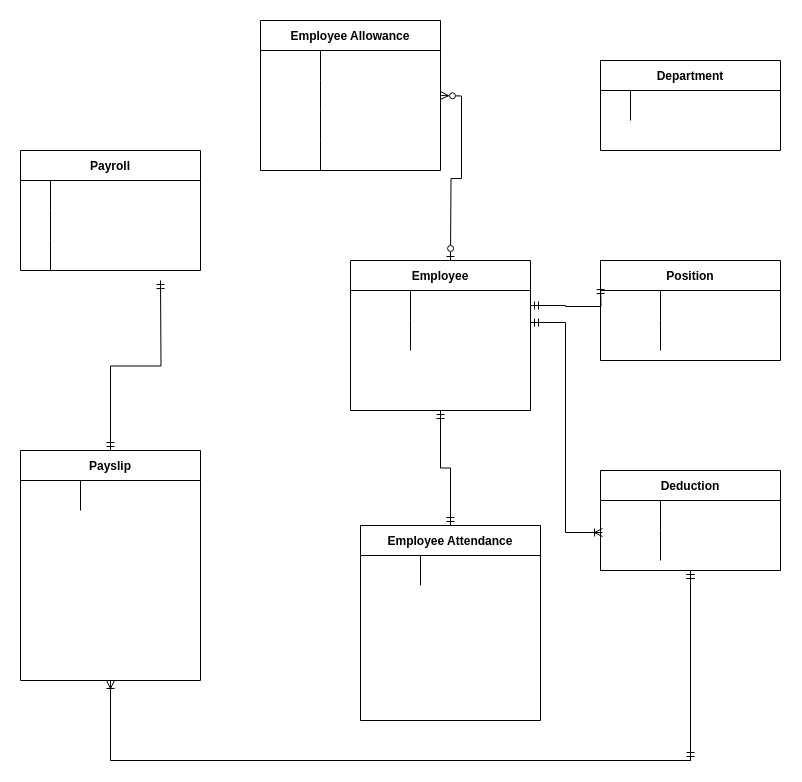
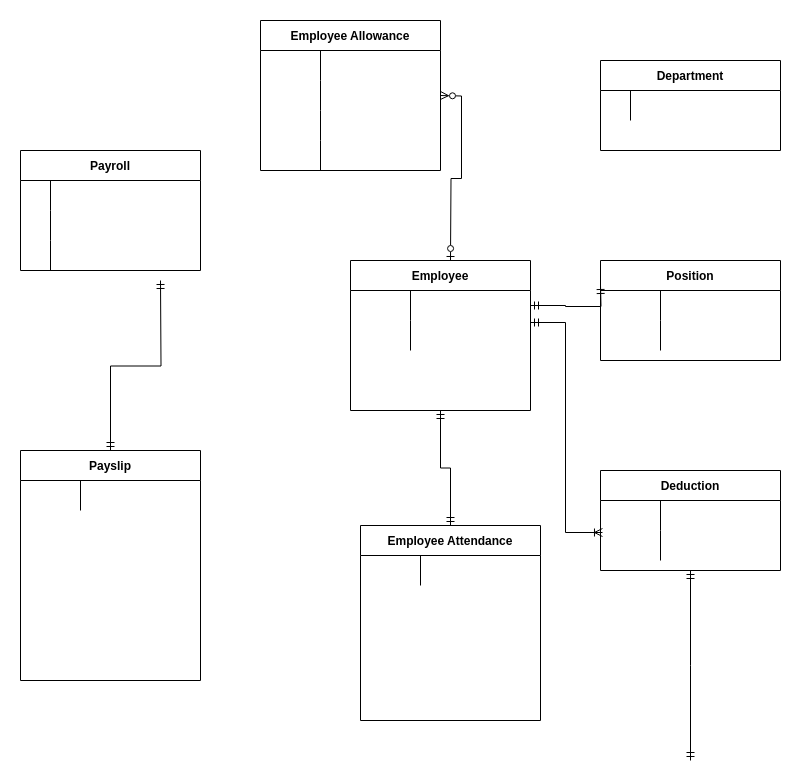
  <mxCell id="0" />
  <mxCell id="1" parent="0" />
  <mxCell id="2" style="edgeStyle=orthogonalEdgeStyle;rounded=0;orthogonalLoop=1;jettySize=auto;html=1;fontSize=18;startArrow=ERmandOne;startFill=0;endArrow=ERmandOne;endFill=0;entryX=0.5;entryY=0;entryDx=0;entryDy=0;" parent="1" target="59" edge="1"><mxGeometry relative="1" as="geometry"><mxPoint x="100" y="480" as="targetPoint" /><mxPoint x="160" y="280" as="sourcePoint" /></mxGeometry></mxCell>
  <mxCell id="3" value="Employee Allowance" style="shape=table;startSize=30;container=1;collapsible=1;childLayout=tableLayout;fixedRows=1;rowLines=0;fontStyle=1;align=center;resizeLast=1;" parent="1" vertex="1"><mxGeometry x="260" y="20" width="180" height="150" as="geometry"><mxRectangle x="270" y="490" width="160" height="30" as="alternateBounds" /></mxGeometry></mxCell>
  <mxCell id="4" value="" style="shape=tableRow;horizontal=0;startSize=0;swimlaneHead=0;swimlaneBody=0;fillColor=none;collapsible=0;dropTarget=0;points=[[0,0.5],[1,0.5]];portConstraint=eastwest;top=0;left=0;right=0;bottom=0;" parent="3" vertex="1"><mxGeometry y="30" width="180" height="30" as="geometry" /></mxCell>
  <mxCell id="5" value="" style="shape=partialRectangle;connectable=0;fillColor=none;top=0;left=0;bottom=0;right=0;fontStyle=1;overflow=hidden;" parent="4" vertex="1"><mxGeometry width="60" height="30" as="geometry"><mxRectangle width="60" height="30" as="alternateBounds" /></mxGeometry></mxCell>
  <mxCell id="6" value="" style="shape=partialRectangle;connectable=0;fillColor=none;top=0;left=0;bottom=0;right=0;align=left;spacingLeft=6;fontStyle=5;overflow=hidden;" parent="4" vertex="1"><mxGeometry x="60" width="120" height="30" as="geometry"><mxRectangle width="120" height="30" as="alternateBounds" /></mxGeometry></mxCell>
  <mxCell id="7" value="" style="shape=tableRow;horizontal=0;startSize=0;swimlaneHead=0;swimlaneBody=0;fillColor=none;collapsible=0;dropTarget=0;points=[[0,0.5],[1,0.5]];portConstraint=eastwest;top=0;left=0;right=0;bottom=0;" parent="3" vertex="1"><mxGeometry y="60" width="180" height="30" as="geometry" /></mxCell>
  <mxCell id="8" value="" style="shape=partialRectangle;connectable=0;fillColor=none;top=0;left=0;bottom=0;right=0;editable=1;overflow=hidden;" parent="7" vertex="1"><mxGeometry width="60" height="30" as="geometry"><mxRectangle width="60" height="30" as="alternateBounds" /></mxGeometry></mxCell>
  <mxCell id="9" value="" style="shape=partialRectangle;connectable=0;fillColor=none;top=0;left=0;bottom=0;right=0;align=left;spacingLeft=6;overflow=hidden;" parent="7" vertex="1"><mxGeometry x="60" width="120" height="30" as="geometry"><mxRectangle width="120" height="30" as="alternateBounds" /></mxGeometry></mxCell>
  <mxCell id="10" value="" style="shape=tableRow;horizontal=0;startSize=0;swimlaneHead=0;swimlaneBody=0;fillColor=none;collapsible=0;dropTarget=0;points=[[0,0.5],[1,0.5]];portConstraint=eastwest;top=0;left=0;right=0;bottom=0;" parent="3" vertex="1"><mxGeometry y="90" width="180" height="30" as="geometry" /></mxCell>
  <mxCell id="11" value="" style="shape=partialRectangle;connectable=0;fillColor=none;top=0;left=0;bottom=0;right=0;editable=1;overflow=hidden;" parent="10" vertex="1"><mxGeometry width="60" height="30" as="geometry"><mxRectangle width="60" height="30" as="alternateBounds" /></mxGeometry></mxCell>
  <mxCell id="12" value="" style="shape=partialRectangle;connectable=0;fillColor=none;top=0;left=0;bottom=0;right=0;align=left;spacingLeft=6;overflow=hidden;" parent="10" vertex="1"><mxGeometry x="60" width="120" height="30" as="geometry"><mxRectangle width="120" height="30" as="alternateBounds" /></mxGeometry></mxCell>
  <mxCell id="13" style="shape=tableRow;horizontal=0;startSize=0;swimlaneHead=0;swimlaneBody=0;fillColor=none;collapsible=0;dropTarget=0;points=[[0,0.5],[1,0.5]];portConstraint=eastwest;top=0;left=0;right=0;bottom=0;" parent="3" vertex="1"><mxGeometry y="120" width="180" height="30" as="geometry" /></mxCell>
  <mxCell id="14" style="shape=partialRectangle;connectable=0;fillColor=none;top=0;left=0;bottom=0;right=0;editable=1;overflow=hidden;" parent="13" vertex="1"><mxGeometry width="60" height="30" as="geometry"><mxRectangle width="60" height="30" as="alternateBounds" /></mxGeometry></mxCell>
  <mxCell id="15" value="" style="shape=partialRectangle;connectable=0;fillColor=none;top=0;left=0;bottom=0;right=0;align=left;spacingLeft=6;overflow=hidden;" parent="13" vertex="1"><mxGeometry x="60" width="120" height="30" as="geometry"><mxRectangle width="120" height="30" as="alternateBounds" /></mxGeometry></mxCell>
  <mxCell id="16" value="Department" style="shape=table;startSize=30;container=1;collapsible=1;childLayout=tableLayout;fixedRows=1;rowLines=0;fontStyle=1;align=center;resizeLast=1;" parent="1" vertex="1"><mxGeometry x="600" y="60" width="180" height="90" as="geometry" /></mxCell>
  <mxCell id="17" value="" style="shape=tableRow;horizontal=0;startSize=0;swimlaneHead=0;swimlaneBody=0;fillColor=none;collapsible=0;dropTarget=0;points=[[0,0.5],[1,0.5]];portConstraint=eastwest;top=0;left=0;right=0;bottom=0;" parent="16" vertex="1"><mxGeometry y="30" width="180" height="30" as="geometry" /></mxCell>
  <mxCell id="18" value="" style="shape=partialRectangle;connectable=0;fillColor=none;top=0;left=0;bottom=0;right=0;editable=1;overflow=hidden;" parent="17" vertex="1"><mxGeometry width="30" height="30" as="geometry"><mxRectangle width="30" height="30" as="alternateBounds" /></mxGeometry></mxCell>
  <mxCell id="19" value="" style="shape=partialRectangle;connectable=0;fillColor=none;top=0;left=0;bottom=0;right=0;align=left;spacingLeft=6;overflow=hidden;" parent="17" vertex="1"><mxGeometry x="30" width="150" height="30" as="geometry"><mxRectangle width="150" height="30" as="alternateBounds" /></mxGeometry></mxCell>
  <mxCell id="20" value="Position" style="shape=table;startSize=30;container=1;collapsible=1;childLayout=tableLayout;fixedRows=1;rowLines=0;fontStyle=1;align=center;resizeLast=1;" parent="1" vertex="1"><mxGeometry x="600" y="260" width="180" height="100" as="geometry" /></mxCell>
  <mxCell id="21" value="" style="shape=tableRow;horizontal=0;startSize=0;swimlaneHead=0;swimlaneBody=0;fillColor=none;collapsible=0;dropTarget=0;points=[[0,0.5],[1,0.5]];portConstraint=eastwest;top=0;left=0;right=0;bottom=0;" parent="20" vertex="1"><mxGeometry y="30" width="180" height="30" as="geometry" /></mxCell>
  <mxCell id="22" value="" style="shape=partialRectangle;connectable=0;fillColor=none;top=0;left=0;bottom=0;right=0;fontStyle=1;overflow=hidden;" parent="21" vertex="1"><mxGeometry width="60" height="30" as="geometry"><mxRectangle width="60" height="30" as="alternateBounds" /></mxGeometry></mxCell>
  <mxCell id="23" value="" style="shape=partialRectangle;connectable=0;fillColor=none;top=0;left=0;bottom=0;right=0;align=left;spacingLeft=6;fontStyle=5;overflow=hidden;" parent="21" vertex="1"><mxGeometry x="60" width="120" height="30" as="geometry"><mxRectangle width="120" height="30" as="alternateBounds" /></mxGeometry></mxCell>
  <mxCell id="24" value="" style="shape=tableRow;horizontal=0;startSize=0;swimlaneHead=0;swimlaneBody=0;fillColor=none;collapsible=0;dropTarget=0;points=[[0,0.5],[1,0.5]];portConstraint=eastwest;top=0;left=0;right=0;bottom=0;" parent="20" vertex="1"><mxGeometry y="60" width="180" height="30" as="geometry" /></mxCell>
  <mxCell id="25" value="" style="shape=partialRectangle;connectable=0;fillColor=none;top=0;left=0;bottom=0;right=0;editable=1;overflow=hidden;" parent="24" vertex="1"><mxGeometry width="60" height="30" as="geometry"><mxRectangle width="60" height="30" as="alternateBounds" /></mxGeometry></mxCell>
  <mxCell id="26" value="" style="shape=partialRectangle;connectable=0;fillColor=none;top=0;left=0;bottom=0;right=0;align=left;spacingLeft=6;overflow=hidden;" parent="24" vertex="1"><mxGeometry x="60" width="120" height="30" as="geometry"><mxRectangle width="120" height="30" as="alternateBounds" /></mxGeometry></mxCell>
- <mxCell id="27" style="edgeStyle=orthogonalEdgeStyle;rounded=0;orthogonalLoop=1;jettySize=auto;html=1;entryX=0.5;entryY=1;entryDx=0;entryDy=0;startArrow=ERmandOne;startFill=0;endArrow=ERoneToMany;endFill=0;" parent="1" source="29" target="59" edge="1"><mxGeometry relative="1" as="geometry"><Array as="points"><mxPoint x="690" y="760" /><mxPoint x="110" y="760" /></Array></mxGeometry></mxCell>
  <mxCell id="28" value="" style="edgeStyle=orthogonalEdgeStyle;rounded=0;orthogonalLoop=1;jettySize=auto;html=1;startArrow=ERmandOne;startFill=0;endArrow=ERmandOne;endFill=0;" parent="1" source="29" edge="1"><mxGeometry relative="1" as="geometry"><mxPoint x="690" y="760" as="targetPoint" /></mxGeometry></mxCell>
  <mxCell id="29" value="Deduction" style="shape=table;startSize=30;container=1;collapsible=1;childLayout=tableLayout;fixedRows=1;rowLines=0;fontStyle=1;align=center;resizeLast=1;" parent="1" vertex="1"><mxGeometry x="600" y="470" width="180" height="100" as="geometry" /></mxCell>
  <mxCell id="30" value="" style="shape=tableRow;horizontal=0;startSize=0;swimlaneHead=0;swimlaneBody=0;fillColor=none;collapsible=0;dropTarget=0;points=[[0,0.5],[1,0.5]];portConstraint=eastwest;top=0;left=0;right=0;bottom=0;" parent="29" vertex="1"><mxGeometry y="30" width="180" height="30" as="geometry" /></mxCell>
  <mxCell id="31" value="" style="shape=partialRectangle;connectable=0;fillColor=none;top=0;left=0;bottom=0;right=0;fontStyle=1;overflow=hidden;" parent="30" vertex="1"><mxGeometry width="60" height="30" as="geometry"><mxRectangle width="60" height="30" as="alternateBounds" /></mxGeometry></mxCell>
  <mxCell id="32" value="" style="shape=partialRectangle;connectable=0;fillColor=none;top=0;left=0;bottom=0;right=0;align=left;spacingLeft=6;fontStyle=5;overflow=hidden;" parent="30" vertex="1"><mxGeometry x="60" width="120" height="30" as="geometry"><mxRectangle width="120" height="30" as="alternateBounds" /></mxGeometry></mxCell>
  <mxCell id="33" value="" style="shape=tableRow;horizontal=0;startSize=0;swimlaneHead=0;swimlaneBody=0;fillColor=none;collapsible=0;dropTarget=0;points=[[0,0.5],[1,0.5]];portConstraint=eastwest;top=0;left=0;right=0;bottom=0;" parent="29" vertex="1"><mxGeometry y="60" width="180" height="30" as="geometry" /></mxCell>
  <mxCell id="34" value="" style="shape=partialRectangle;connectable=0;fillColor=none;top=0;left=0;bottom=0;right=0;editable=1;overflow=hidden;" parent="33" vertex="1"><mxGeometry width="60" height="30" as="geometry"><mxRectangle width="60" height="30" as="alternateBounds" /></mxGeometry></mxCell>
  <mxCell id="35" value="" style="shape=partialRectangle;connectable=0;fillColor=none;top=0;left=0;bottom=0;right=0;align=left;spacingLeft=6;overflow=hidden;" parent="33" vertex="1"><mxGeometry x="60" width="120" height="30" as="geometry"><mxRectangle width="120" height="30" as="alternateBounds" /></mxGeometry></mxCell>
  <mxCell id="36" style="edgeStyle=orthogonalEdgeStyle;rounded=0;orthogonalLoop=1;jettySize=auto;html=1;entryX=0.011;entryY=0.067;entryDx=0;entryDy=0;entryPerimeter=0;exitX=1;exitY=0.067;exitDx=0;exitDy=0;exitPerimeter=0;startArrow=ERmandOne;startFill=0;endArrow=ERoneToMany;endFill=0;" parent="1" source="42" target="33" edge="1"><mxGeometry relative="1" as="geometry" /></mxCell>
  <mxCell id="37" style="edgeStyle=orthogonalEdgeStyle;rounded=0;orthogonalLoop=1;jettySize=auto;html=1;startArrow=ERmandOne;startFill=0;endArrow=ERmandOne;endFill=0;" parent="1" source="38" target="45" edge="1"><mxGeometry relative="1" as="geometry" /></mxCell>
  <mxCell id="38" value="Employee" style="shape=table;startSize=30;container=1;collapsible=1;childLayout=tableLayout;fixedRows=1;rowLines=0;fontStyle=1;align=center;resizeLast=1;" parent="1" vertex="1"><mxGeometry x="350" y="260" width="180" height="150" as="geometry" /></mxCell>
  <mxCell id="39" value="" style="shape=tableRow;horizontal=0;startSize=0;swimlaneHead=0;swimlaneBody=0;fillColor=none;collapsible=0;dropTarget=0;points=[[0,0.5],[1,0.5]];portConstraint=eastwest;top=0;left=0;right=0;bottom=0;" parent="38" vertex="1"><mxGeometry y="30" width="180" height="30" as="geometry" /></mxCell>
  <mxCell id="40" value="" style="shape=partialRectangle;connectable=0;fillColor=none;top=0;left=0;bottom=0;right=0;fontStyle=1;overflow=hidden;" parent="39" vertex="1"><mxGeometry width="60" height="30" as="geometry"><mxRectangle width="60" height="30" as="alternateBounds" /></mxGeometry></mxCell>
  <mxCell id="41" value="" style="shape=partialRectangle;connectable=0;fillColor=none;top=0;left=0;bottom=0;right=0;align=left;spacingLeft=6;fontStyle=5;overflow=hidden;" parent="39" vertex="1"><mxGeometry x="60" width="120" height="30" as="geometry"><mxRectangle width="120" height="30" as="alternateBounds" /></mxGeometry></mxCell>
  <mxCell id="42" value="" style="shape=tableRow;horizontal=0;startSize=0;swimlaneHead=0;swimlaneBody=0;fillColor=none;collapsible=0;dropTarget=0;points=[[0,0.5],[1,0.5]];portConstraint=eastwest;top=0;left=0;right=0;bottom=0;" parent="38" vertex="1"><mxGeometry y="60" width="180" height="30" as="geometry" /></mxCell>
  <mxCell id="43" value="" style="shape=partialRectangle;connectable=0;fillColor=none;top=0;left=0;bottom=0;right=0;editable=1;overflow=hidden;" parent="42" vertex="1"><mxGeometry width="60" height="30" as="geometry"><mxRectangle width="60" height="30" as="alternateBounds" /></mxGeometry></mxCell>
  <mxCell id="44" value="" style="shape=partialRectangle;connectable=0;fillColor=none;top=0;left=0;bottom=0;right=0;align=left;spacingLeft=6;overflow=hidden;" parent="42" vertex="1"><mxGeometry x="60" width="120" height="30" as="geometry"><mxRectangle width="120" height="30" as="alternateBounds" /></mxGeometry></mxCell>
  <mxCell id="45" value="Employee Attendance" style="shape=table;startSize=30;container=1;collapsible=1;childLayout=tableLayout;fixedRows=1;rowLines=0;fontStyle=1;align=center;resizeLast=1;" parent="1" vertex="1"><mxGeometry x="360" y="525" width="180" height="195" as="geometry" /></mxCell>
  <mxCell id="46" value="" style="shape=tableRow;horizontal=0;startSize=0;swimlaneHead=0;swimlaneBody=0;fillColor=none;collapsible=0;dropTarget=0;points=[[0,0.5],[1,0.5]];portConstraint=eastwest;top=0;left=0;right=0;bottom=0;" parent="45" vertex="1"><mxGeometry y="30" width="180" height="30" as="geometry" /></mxCell>
  <mxCell id="47" value="" style="shape=partialRectangle;connectable=0;fillColor=none;top=0;left=0;bottom=0;right=0;fontStyle=1;overflow=hidden;" parent="46" vertex="1"><mxGeometry width="60" height="30" as="geometry"><mxRectangle width="60" height="30" as="alternateBounds" /></mxGeometry></mxCell>
  <mxCell id="48" value="" style="shape=partialRectangle;connectable=0;fillColor=none;top=0;left=0;bottom=0;right=0;align=left;spacingLeft=6;fontStyle=5;overflow=hidden;" parent="46" vertex="1"><mxGeometry x="60" width="120" height="30" as="geometry"><mxRectangle width="120" height="30" as="alternateBounds" /></mxGeometry></mxCell>
  <mxCell id="49" value="Payroll" style="shape=table;startSize=30;container=1;collapsible=1;childLayout=tableLayout;fixedRows=1;rowLines=0;fontStyle=1;align=center;resizeLast=1;" parent="1" vertex="1"><mxGeometry x="20" y="150" width="180" height="120" as="geometry" /></mxCell>
  <mxCell id="50" value="" style="shape=tableRow;horizontal=0;startSize=0;swimlaneHead=0;swimlaneBody=0;fillColor=none;collapsible=0;dropTarget=0;points=[[0,0.5],[1,0.5]];portConstraint=eastwest;top=0;left=0;right=0;bottom=0;" parent="49" vertex="1"><mxGeometry y="30" width="180" height="30" as="geometry" /></mxCell>
  <mxCell id="51" value="" style="shape=partialRectangle;connectable=0;fillColor=none;top=0;left=0;bottom=0;right=0;editable=1;overflow=hidden;" parent="50" vertex="1"><mxGeometry width="30" height="30" as="geometry"><mxRectangle width="30" height="30" as="alternateBounds" /></mxGeometry></mxCell>
  <mxCell id="52" value="" style="shape=partialRectangle;connectable=0;fillColor=none;top=0;left=0;bottom=0;right=0;align=left;spacingLeft=6;overflow=hidden;" parent="50" vertex="1"><mxGeometry x="30" width="150" height="30" as="geometry"><mxRectangle width="150" height="30" as="alternateBounds" /></mxGeometry></mxCell>
  <mxCell id="53" value="" style="shape=tableRow;horizontal=0;startSize=0;swimlaneHead=0;swimlaneBody=0;fillColor=none;collapsible=0;dropTarget=0;points=[[0,0.5],[1,0.5]];portConstraint=eastwest;top=0;left=0;right=0;bottom=0;" parent="49" vertex="1"><mxGeometry y="60" width="180" height="30" as="geometry" /></mxCell>
  <mxCell id="54" value="" style="shape=partialRectangle;connectable=0;fillColor=none;top=0;left=0;bottom=0;right=0;editable=1;overflow=hidden;" parent="53" vertex="1"><mxGeometry width="30" height="30" as="geometry"><mxRectangle width="30" height="30" as="alternateBounds" /></mxGeometry></mxCell>
  <mxCell id="55" value="" style="shape=partialRectangle;connectable=0;fillColor=none;top=0;left=0;bottom=0;right=0;align=left;spacingLeft=6;overflow=hidden;" parent="53" vertex="1"><mxGeometry x="30" width="150" height="30" as="geometry"><mxRectangle width="150" height="30" as="alternateBounds" /></mxGeometry></mxCell>
  <mxCell id="56" style="shape=tableRow;horizontal=0;startSize=0;swimlaneHead=0;swimlaneBody=0;fillColor=none;collapsible=0;dropTarget=0;points=[[0,0.5],[1,0.5]];portConstraint=eastwest;top=0;left=0;right=0;bottom=0;" parent="49" vertex="1"><mxGeometry y="90" width="180" height="30" as="geometry" /></mxCell>
  <mxCell id="57" style="shape=partialRectangle;connectable=0;fillColor=none;top=0;left=0;bottom=0;right=0;editable=1;overflow=hidden;" parent="56" vertex="1"><mxGeometry width="30" height="30" as="geometry"><mxRectangle width="30" height="30" as="alternateBounds" /></mxGeometry></mxCell>
  <mxCell id="58" value="" style="shape=partialRectangle;connectable=0;fillColor=none;top=0;left=0;bottom=0;right=0;align=left;spacingLeft=6;overflow=hidden;" parent="56" vertex="1"><mxGeometry x="30" width="150" height="30" as="geometry"><mxRectangle width="150" height="30" as="alternateBounds" /></mxGeometry></mxCell>
  <mxCell id="59" value="Payslip" style="shape=table;startSize=30;container=1;collapsible=1;childLayout=tableLayout;fixedRows=1;rowLines=0;fontStyle=1;align=center;resizeLast=1;" parent="1" vertex="1"><mxGeometry x="20" y="450" width="180" height="230" as="geometry" /></mxCell>
  <mxCell id="60" style="shape=tableRow;horizontal=0;startSize=0;swimlaneHead=0;swimlaneBody=0;fillColor=none;collapsible=0;dropTarget=0;points=[[0,0.5],[1,0.5]];portConstraint=eastwest;top=0;left=0;right=0;bottom=0;" parent="59" vertex="1"><mxGeometry y="30" width="180" height="30" as="geometry" /></mxCell>
  <mxCell id="61" value="" style="shape=partialRectangle;connectable=0;fillColor=none;top=0;left=0;bottom=0;right=0;fontStyle=1;overflow=hidden;" parent="60" vertex="1"><mxGeometry width="60" height="30" as="geometry"><mxRectangle width="60" height="30" as="alternateBounds" /></mxGeometry></mxCell>
  <mxCell id="62" value="" style="shape=partialRectangle;connectable=0;fillColor=none;top=0;left=0;bottom=0;right=0;align=left;spacingLeft=6;fontStyle=5;overflow=hidden;" parent="60" vertex="1"><mxGeometry x="60" width="120" height="30" as="geometry"><mxRectangle width="120" height="30" as="alternateBounds" /></mxGeometry></mxCell>
  <mxCell id="63" style="edgeStyle=orthogonalEdgeStyle;rounded=0;orthogonalLoop=1;jettySize=auto;html=1;startArrow=ERzeroToMany;startFill=0;endArrow=ERzeroToOne;endFill=0;" parent="1" edge="1"><mxGeometry relative="1" as="geometry"><mxPoint x="450" y="260" as="targetPoint" /><mxPoint x="440" y="95" as="sourcePoint" /></mxGeometry></mxCell>
  <mxCell id="64" style="edgeStyle=orthogonalEdgeStyle;rounded=0;orthogonalLoop=1;jettySize=auto;html=1;startArrow=ERmandOne;startFill=0;endArrow=ERmandOne;endFill=0;" parent="1" target="39" edge="1"><mxGeometry relative="1" as="geometry"><mxPoint x="600" y="285" as="sourcePoint" /></mxGeometry></mxCell>
  <mxCell id="65" style="edgeStyle=orthogonalEdgeStyle;rounded=0;orthogonalLoop=1;jettySize=auto;html=1;entryX=1;entryY=0.5;entryDx=0;entryDy=0;startArrow=ERmandOne;startFill=0;endArrow=ERmandOne;endFill=0;" parent="1" source="7" edge="1"><mxGeometry relative="1" as="geometry" /></mxCell>
